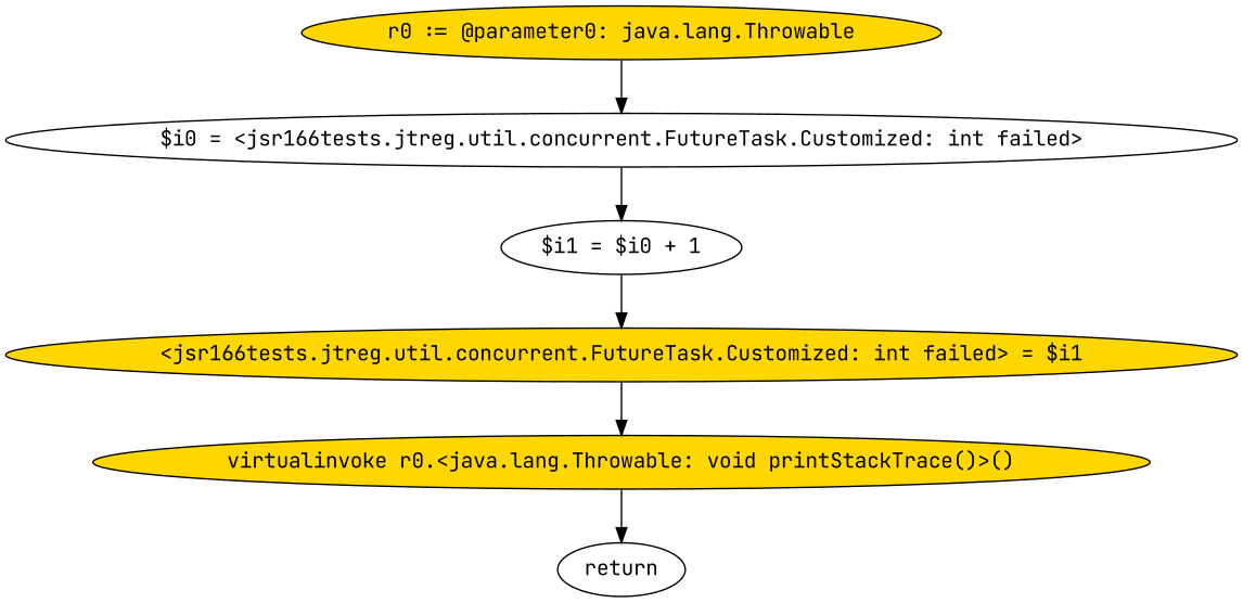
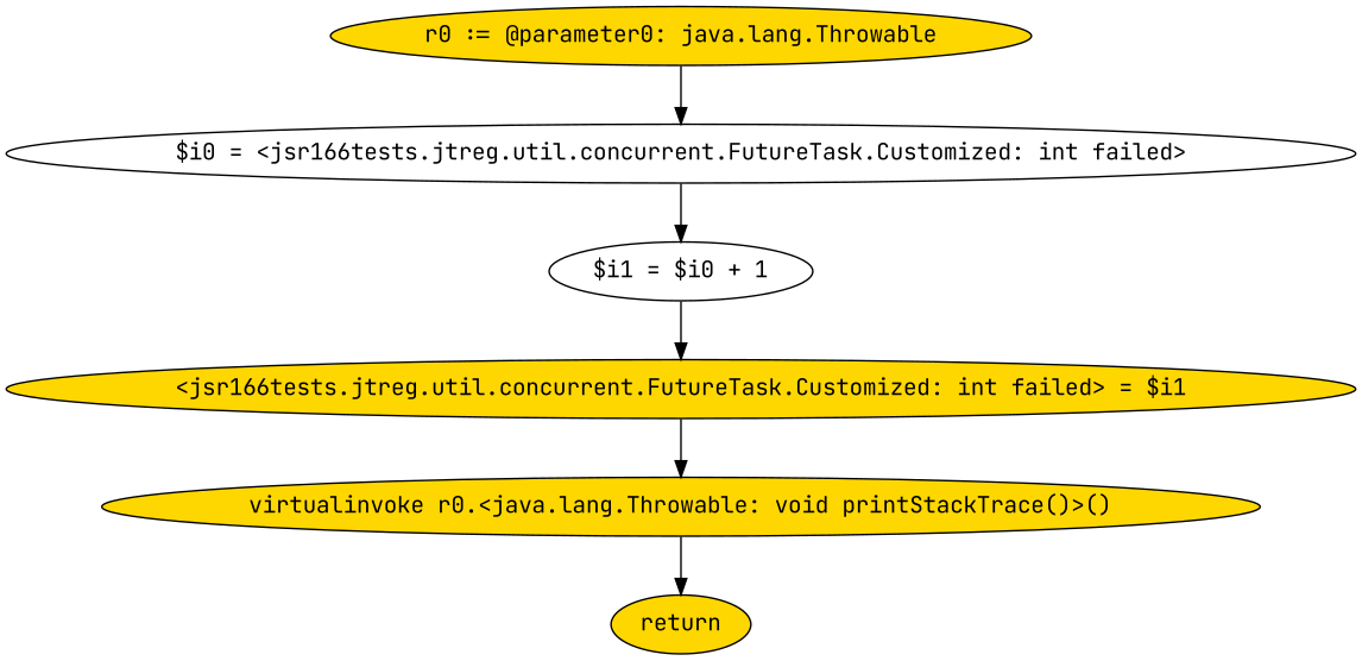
  digraph {
    fontname="JetBrains Mono"
    node [style=filled fillcolor=gold fontname="JetBrains Mono"]
    edge [fontname="JetBrains Mono"]
    "r0 := @parameter0: java.lang.Throwable"
    "$i0 = <jsr166tests.jtreg.util.concurrent.FutureTask.Customized: int failed>" [fillcolor=white]
    "$i1 = $i0 + 1" [fillcolor=white]
    "<jsr166tests.jtreg.util.concurrent.FutureTask.Customized: int failed> = $i1"
    "virtualinvoke r0.<java.lang.Throwable: void printStackTrace()>()"
-   return [fillcolor=white]
+   return
    "r0 := @parameter0: java.lang.Throwable" -> "$i0 = <jsr166tests.jtreg.util.concurrent.FutureTask.Customized: int failed>"
    "$i0 = <jsr166tests.jtreg.util.concurrent.FutureTask.Customized: int failed>" -> "$i1 = $i0 + 1"
    "$i1 = $i0 + 1" -> "<jsr166tests.jtreg.util.concurrent.FutureTask.Customized: int failed> = $i1"
    "<jsr166tests.jtreg.util.concurrent.FutureTask.Customized: int failed> = $i1" -> "virtualinvoke r0.<java.lang.Throwable: void printStackTrace()>()"
    "virtualinvoke r0.<java.lang.Throwable: void printStackTrace()>()" -> return
  }
